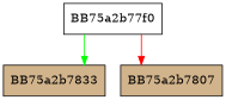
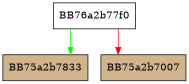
  digraph {
    splines=ortho
    node [fillcolor=tan shape=box style=filled]
    BB75a2b7833
-   BB75a2b77f0 [fillcolor=white]
-   BB75a2b7807
+   BB75a2b77f0 [fillcolor=white label=BB76a2b77f0]
+   BB75a2b7807 [label=BB75a2b7007]
    BB75a2b77f0 -> BB75a2b7833 [color=green]
    BB75a2b77f0 -> BB75a2b7807 [color=red]
  }
